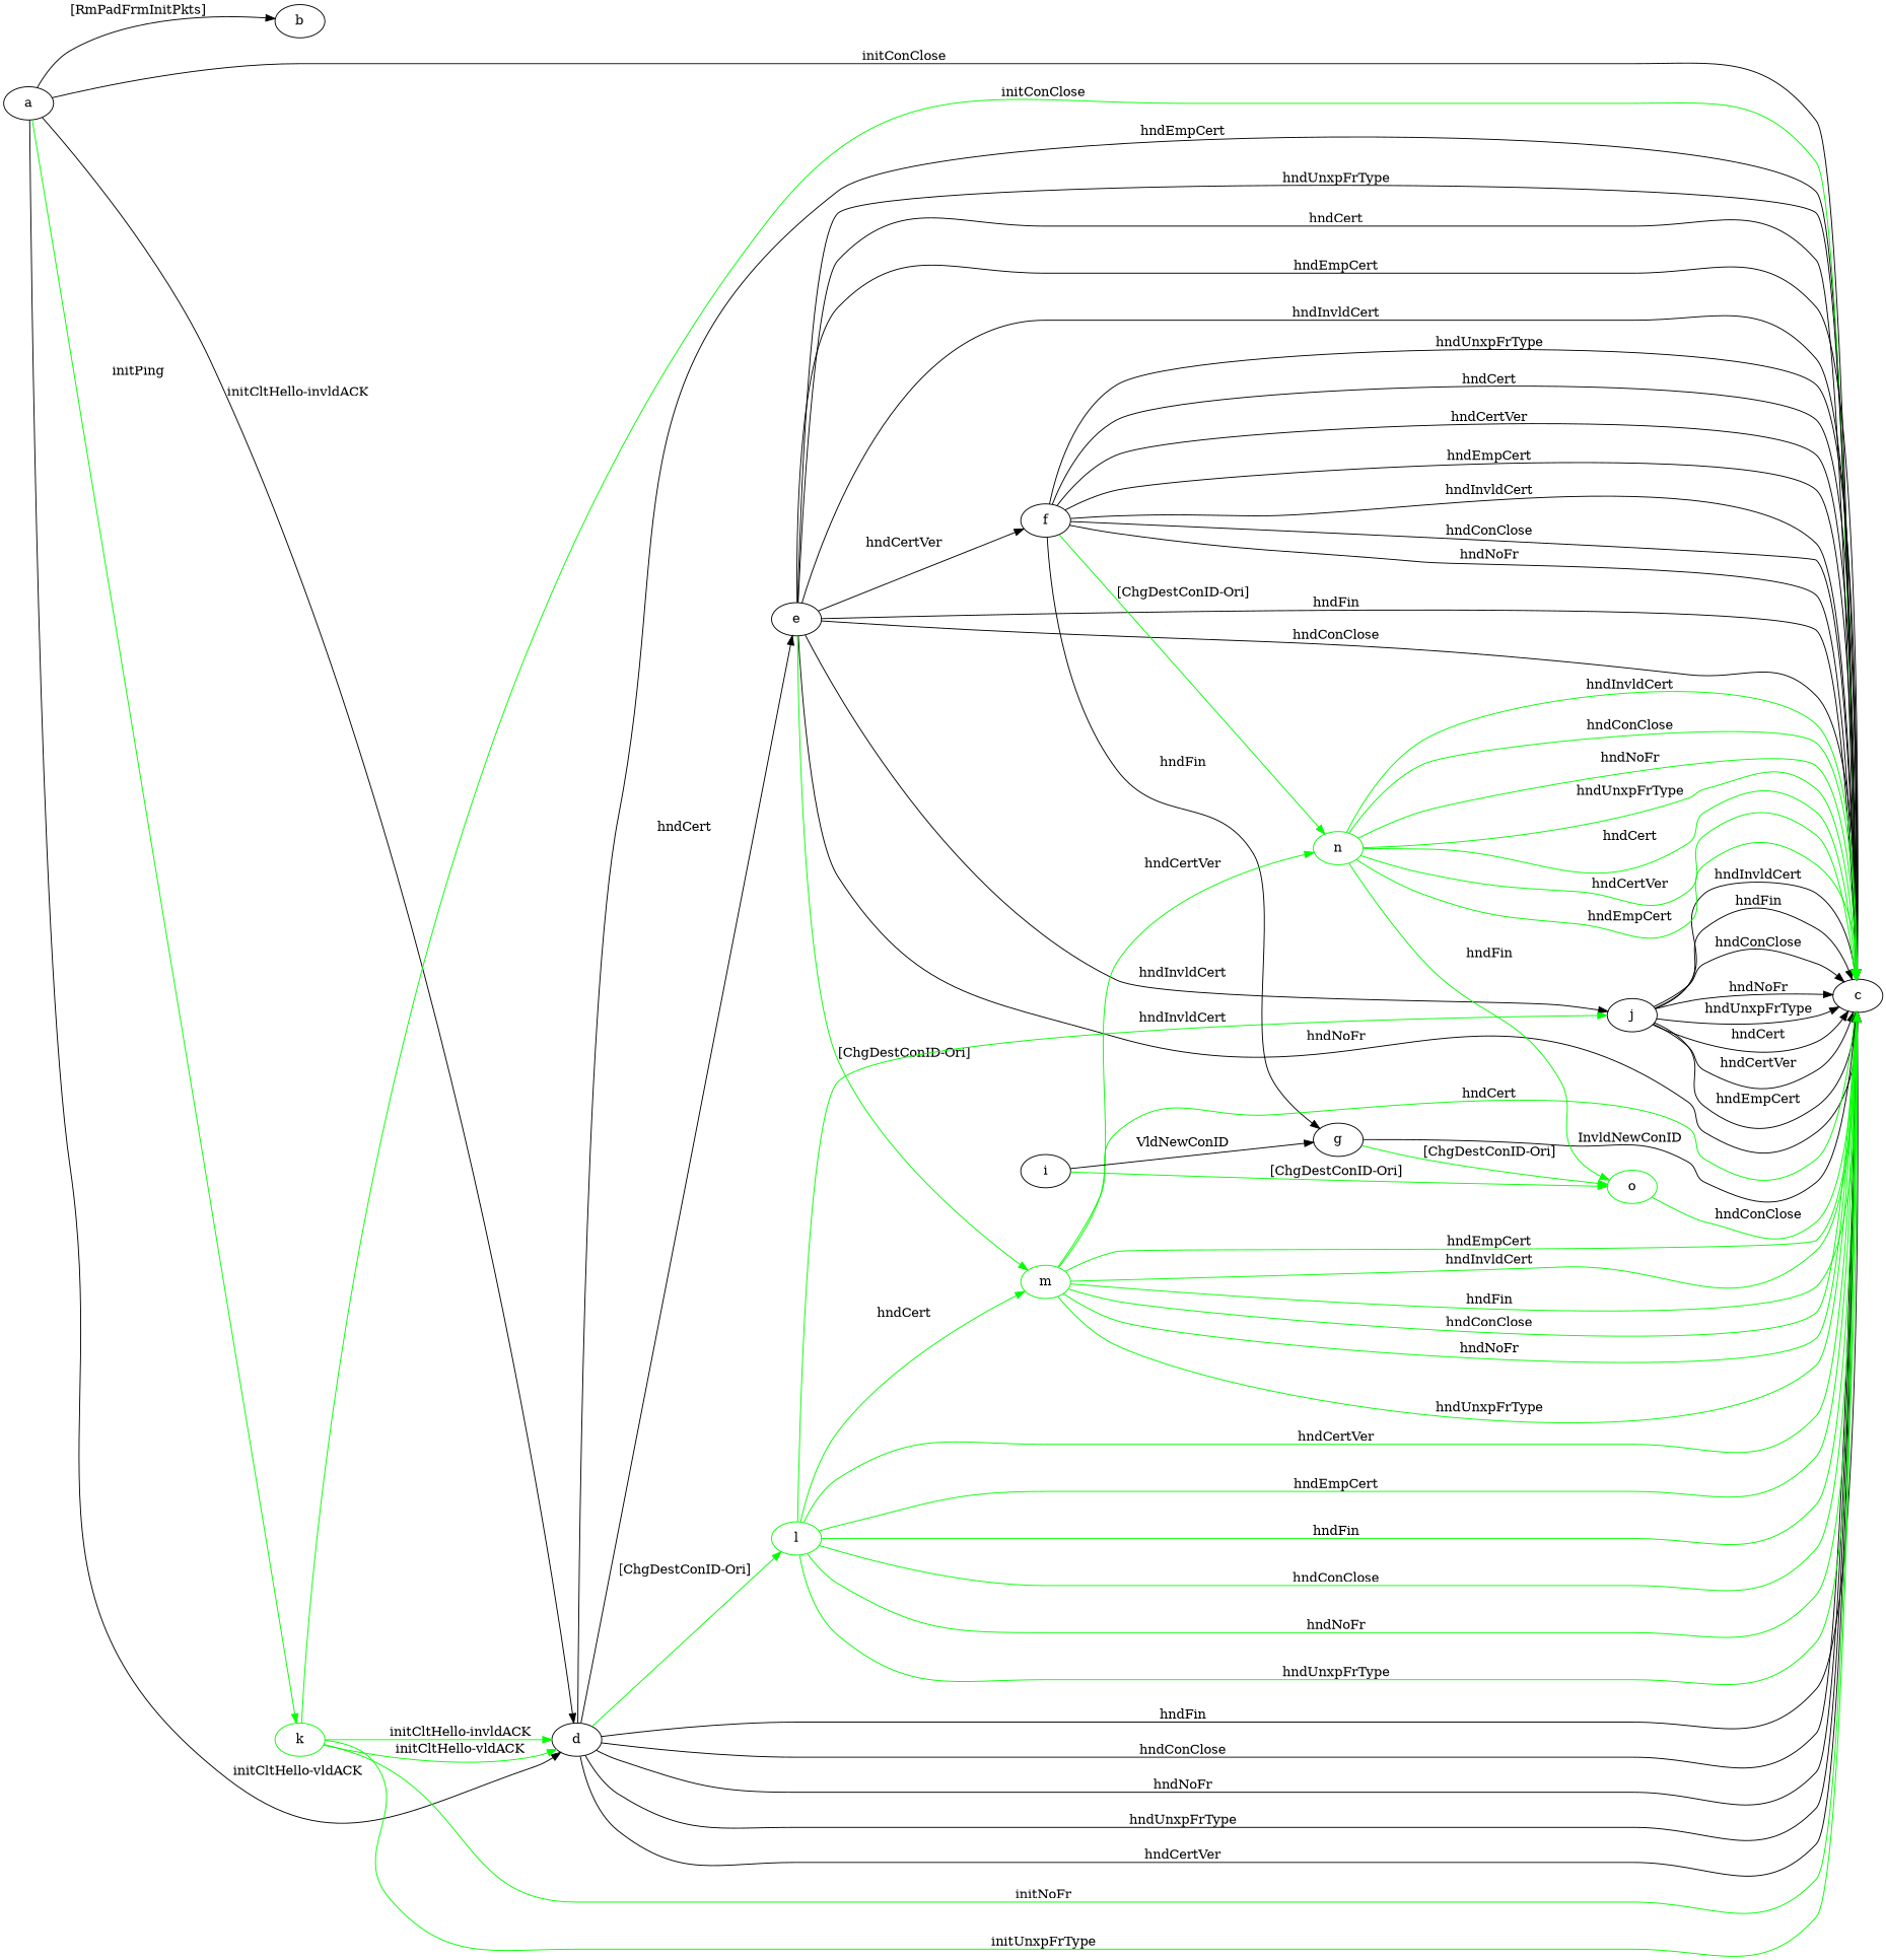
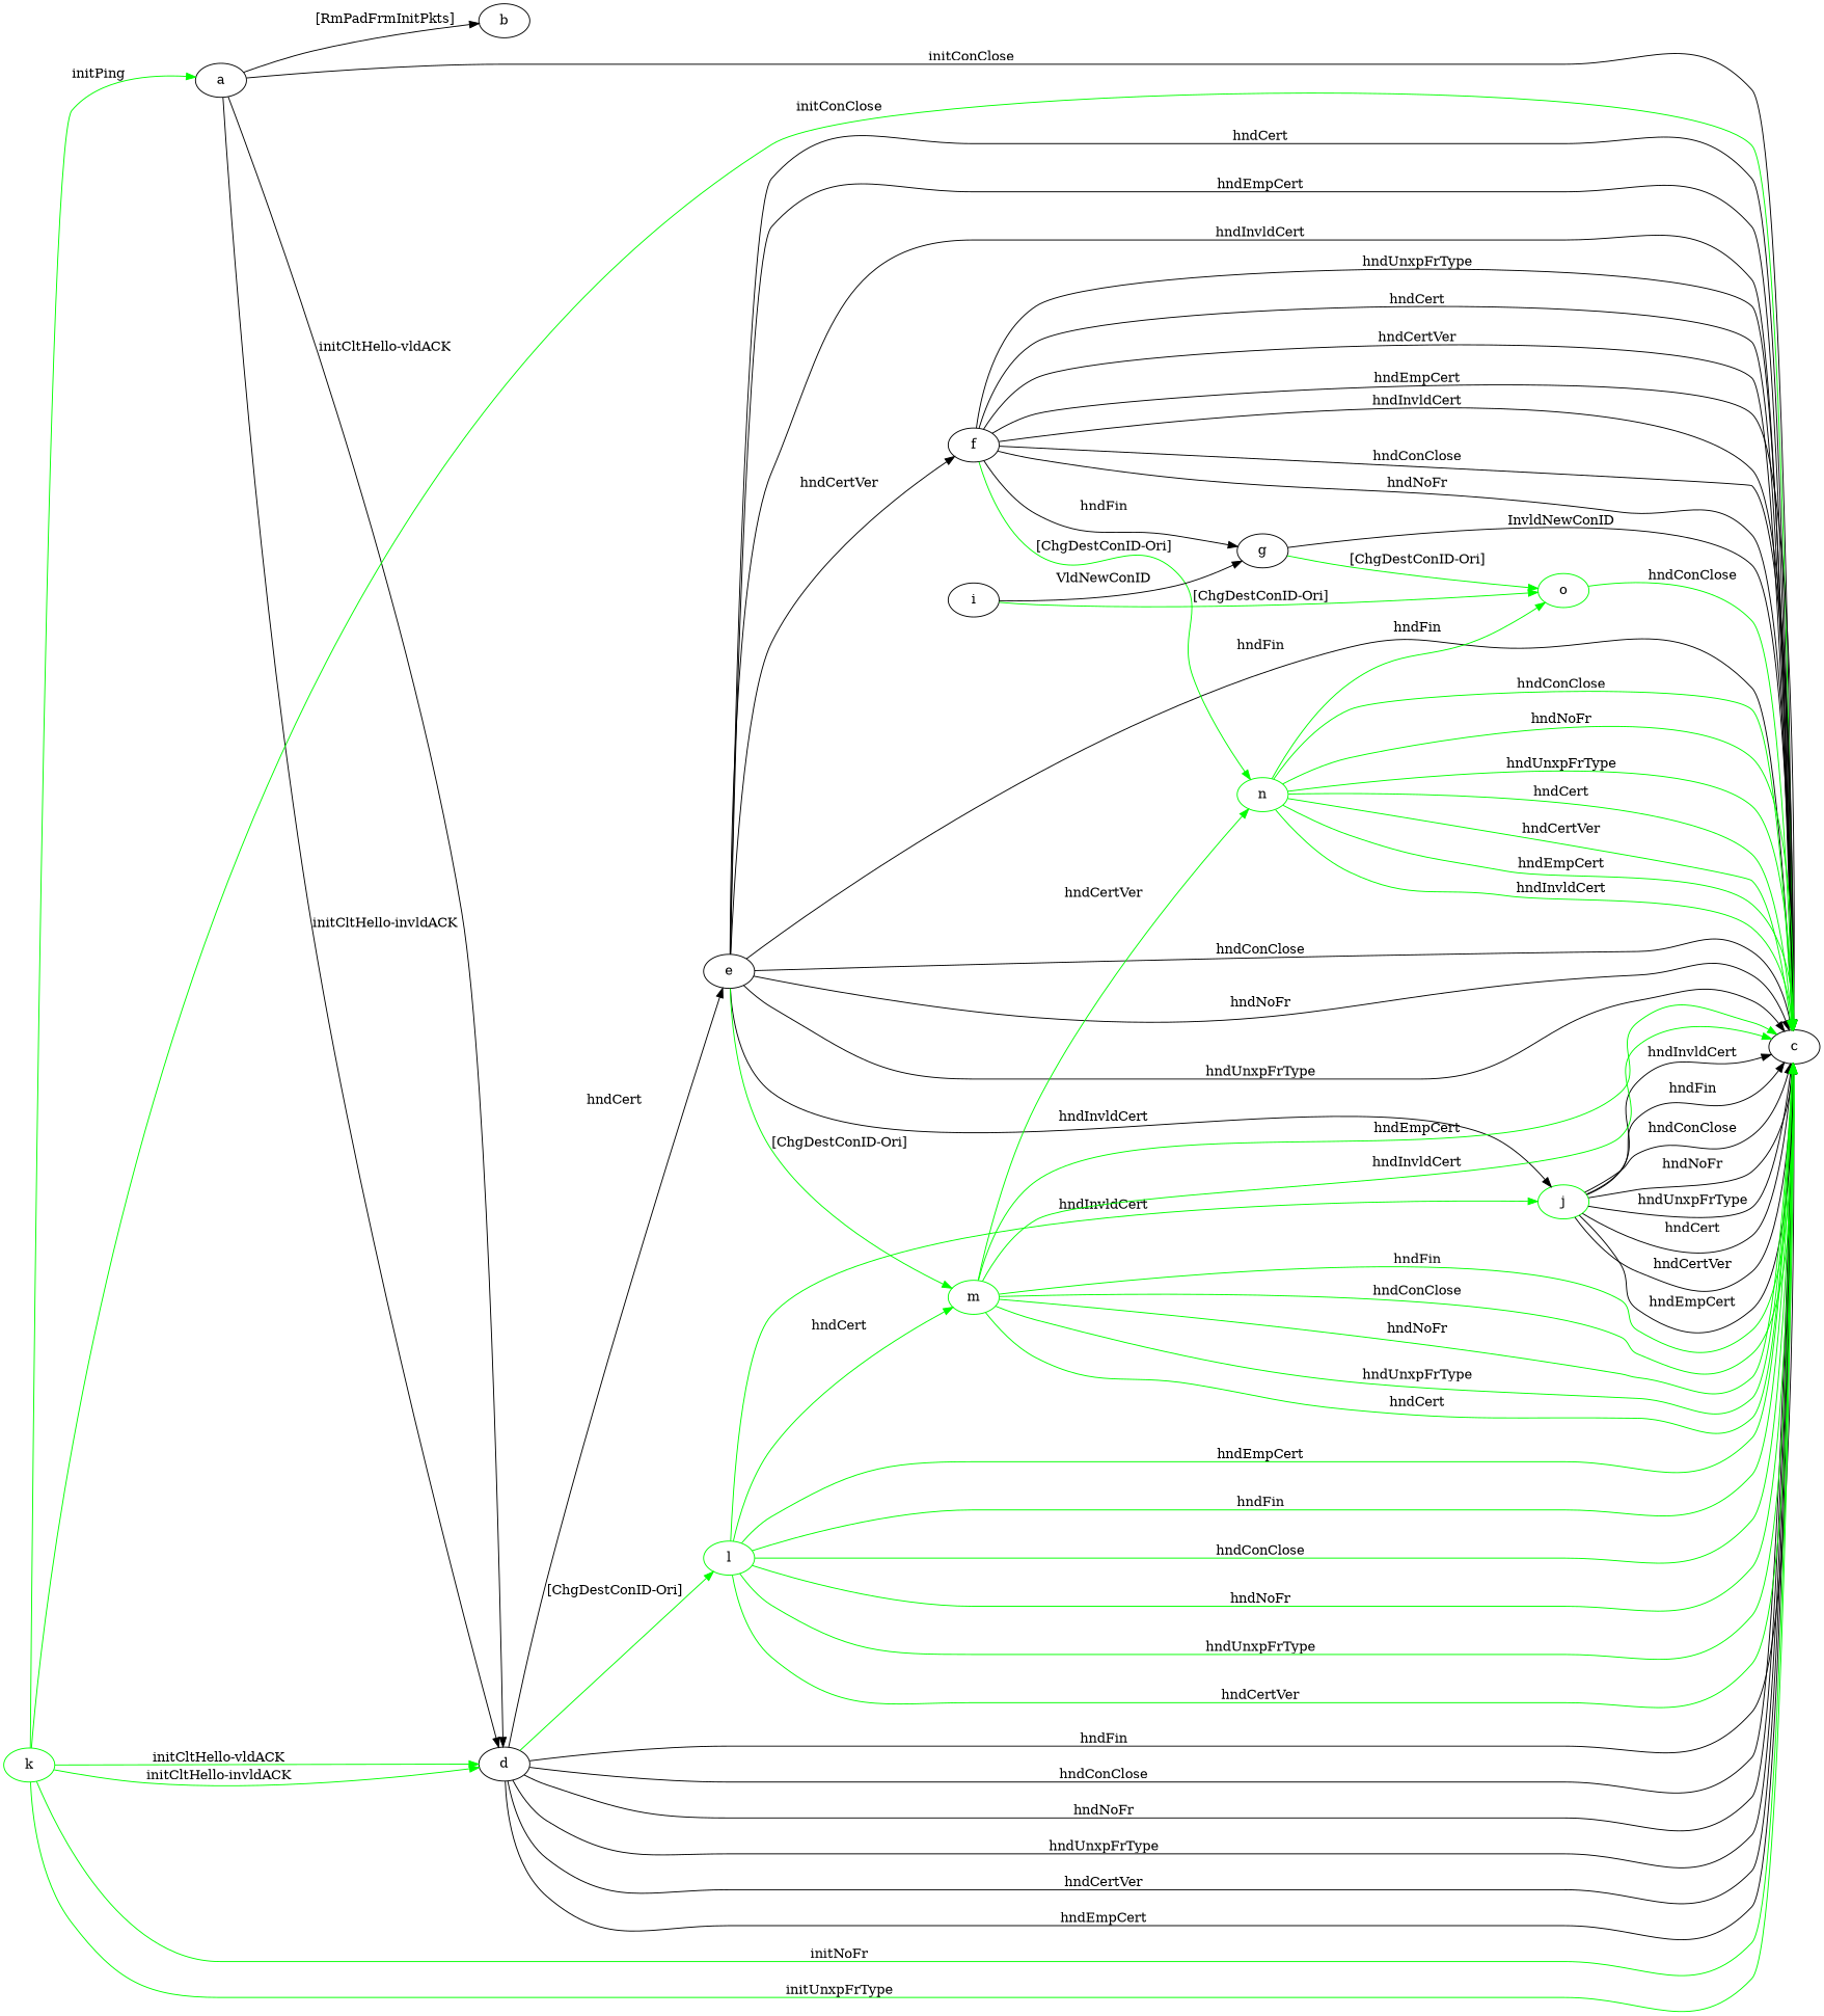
  digraph {
    rankdir=LR
    a
    b
    c
    d
    k [color=green]
    e
    l [color=green]
-   j
+   j [color=green]
    f
    m [color=green]
    g
    n [color=green]
    o [color=green]
    i
    a -> b [label="[RmPadFrmInitPkts] "]
    a -> c [label="initConClose "]
    a -> d [label="initCltHello-vldACK "]
    a -> d [label="initCltHello-invldACK "]
-   a -> k [color=green label="initPing "]
+   k -> a [color=green label="initPing "]
    d -> c [label="hndFin "]
    d -> c [label="hndConClose "]
    d -> c [label="hndNoFr "]
    d -> c [label="hndUnxpFrType "]
    d -> c [label="hndCertVer "]
    d -> c [label="hndEmpCert "]
    d -> e [label="hndCert "]
    d -> l [color=green label="[ChgDestConID-Ori] "]
    k -> c [color=green label="initConClose "]
    k -> c [color=green label="initNoFr "]
    k -> c [color=green label="initUnxpFrType "]
    k -> d [color=green label="initCltHello-vldACK "]
    k -> d [color=green label="initCltHello-invldACK "]
    e -> c [label="hndFin "]
    e -> c [label="hndConClose "]
    e -> c [label="hndNoFr "]
    e -> c [label="hndUnxpFrType "]
    e -> c [label="hndCert "]
    e -> c [label="hndEmpCert "]
    e -> c [label="hndInvldCert "]
    e -> j [label="hndInvldCert "]
    e -> f [label="hndCertVer "]
    e -> m [color=green label="[ChgDestConID-Ori] "]
    l -> c [color=green label="hndFin "]
    l -> c [color=green label="hndConClose "]
    l -> c [color=green label="hndNoFr "]
    l -> c [color=green label="hndUnxpFrType "]
    l -> c [color=green label="hndCertVer "]
    l -> c [color=green label="hndEmpCert "]
    l -> j [color=green label="hndInvldCert "]
    l -> m [color=green label="hndCert "]
    j -> c [label="hndFin "]
    j -> c [label="hndConClose "]
    j -> c [label="hndNoFr "]
    j -> c [label="hndUnxpFrType "]
    j -> c [label="hndCert "]
    j -> c [label="hndCertVer "]
    j -> c [label="hndEmpCert "]
    j -> c [label="hndInvldCert "]
    f -> c [label="hndConClose "]
    f -> c [label="hndNoFr "]
    f -> c [label="hndUnxpFrType "]
    f -> c [label="hndCert "]
    f -> c [label="hndCertVer "]
    f -> c [label="hndEmpCert "]
    f -> c [label="hndInvldCert "]
    f -> g [label="hndFin "]
    f -> n [color=green label="[ChgDestConID-Ori] "]
    m -> c [color=green label="hndFin "]
    m -> c [color=green label="hndConClose "]
    m -> c [color=green label="hndNoFr "]
    m -> c [color=green label="hndUnxpFrType "]
    m -> c [color=green label="hndCert "]
    m -> c [color=green label="hndEmpCert "]
    m -> c [color=green label="hndInvldCert "]
    m -> n [color=green label="hndCertVer "]
    g -> c [label="InvldNewConID "]
    g -> o [color=green label="[ChgDestConID-Ori] "]
    n -> c [color=green label="hndConClose "]
    n -> c [color=green label="hndNoFr "]
    n -> c [color=green label="hndUnxpFrType "]
    n -> c [color=green label="hndCert "]
    n -> c [color=green label="hndCertVer "]
    n -> c [color=green label="hndEmpCert "]
    n -> c [color=green label="hndInvldCert "]
    n -> o [color=green label="hndFin "]
    o -> c [color=green label="hndConClose "]
    i -> g [label="VldNewConID "]
    i -> o [color=green label="[ChgDestConID-Ori] "]
  }
